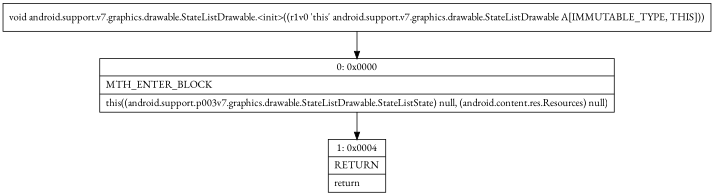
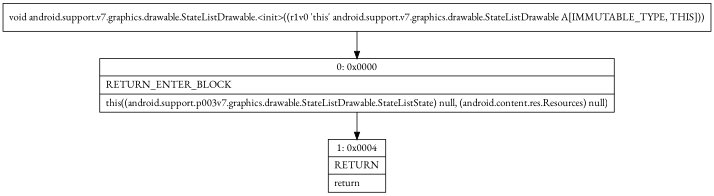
  digraph {
    fontname="EB Garamond"
    node [shape=record fontname="EB Garamond"]
    edge [fontname="EB Garamond"]
-   n1 [label="{0\:\ 0x0000|MTH_ENTER_BLOCK\l|this((android.support.p003v7.graphics.drawable.StateListDrawable.StateListState) null, (android.content.res.Resources) null)\l}"]
+   n1 [label="{0\:\ 0x0000|RETURN_ENTER_BLOCK\l|this((android.support.p003v7.graphics.drawable.StateListDrawable.StateListState) null, (android.content.res.Resources) null)\l}"]
    n2 [label="{1\:\ 0x0004|RETURN\l|return\l}"]
    n3 [label="{void android.support.v7.graphics.drawable.StateListDrawable.\<init\>((r1v0 'this' android.support.v7.graphics.drawable.StateListDrawable A[IMMUTABLE_TYPE, THIS])) }"]
    n1 -> n2
    n3 -> n1
  }
